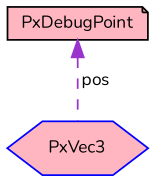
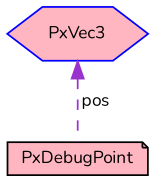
  digraph {
    fontname=Nunito
    node [fillcolor=lightpink fontname=Nunito fontsize=10 style=filled]
    n1 [color=black fontcolor=black height=0.2 label=PxDebugPoint shape=note width=0.4]
    n2 [color=blue height=0.2 label=PxVec3 shape=hexagon width=0.4]
-   n1 -> n2 [color=darkorchid3 dir=back fontname=Nunito fontsize=10 label=" pos" labelfontname=Helvetica labelfontsize=10 style=dashed]
+   n2 -> n1 [color=darkorchid3 dir=back fontname=Nunito fontsize=10 label=" pos" labelfontname=Helvetica labelfontsize=10 style=dashed]
  }
